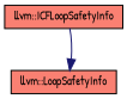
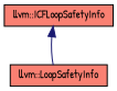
  digraph {
    fontname="Patrick Hand"
    node [color=black fillcolor=salmon fontname="Patrick Hand" fontsize=10 shape=record style=filled]
    n1 [fontcolor=black height=0.2 label="llvm::ICFLoopSafetyInfo" width=0.4]
    n2 [height=0.2 label="llvm::LoopSafetyInfo" width=0.4]
-   n2 -> n1 [color=midnightblue dir=back fontname="Patrick Hand" fontsize=10 labelfontname=Helvetica labelfontsize=10 style=solid]
+   n1 -> n2 [color=midnightblue dir=back fontname="Patrick Hand" fontsize=10 labelfontname=Helvetica labelfontsize=10 style=solid]
  }
